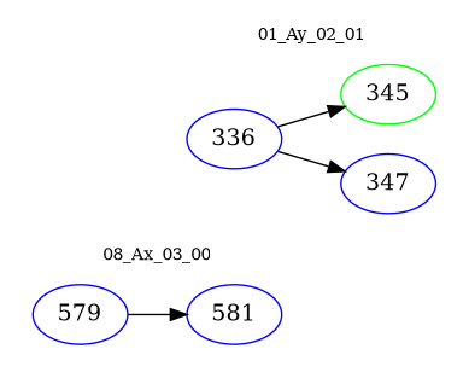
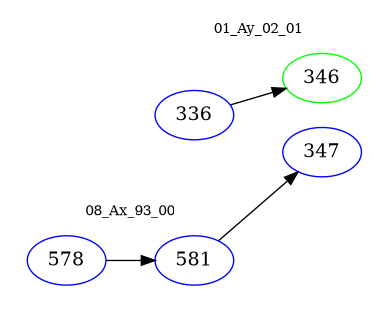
  digraph {
    rankdir=LR
    node [color=blue]
    edge [color=black]
    n1 [label=336]
    n2 [label=347]
-   n3 [color=green label=345]
-   n4 [label=579]
+   n3 [color=green label=346]
+   n4 [label=578]
    n5 [label=581]
    subgraph cluster_1 {
      color=white
      fontsize=10
      label="01_Ay_02_01"
      n1
      n2
      n3
    }
    subgraph cluster_2 {
      color=white
      fontsize=10
-     label="08_Ax_03_00"
+     label="08_Ax_93_00"
      n4
      n5
    }
-   n1 -> n2
+   n5 -> n2
    n1 -> n3
    n4 -> n5
  }
